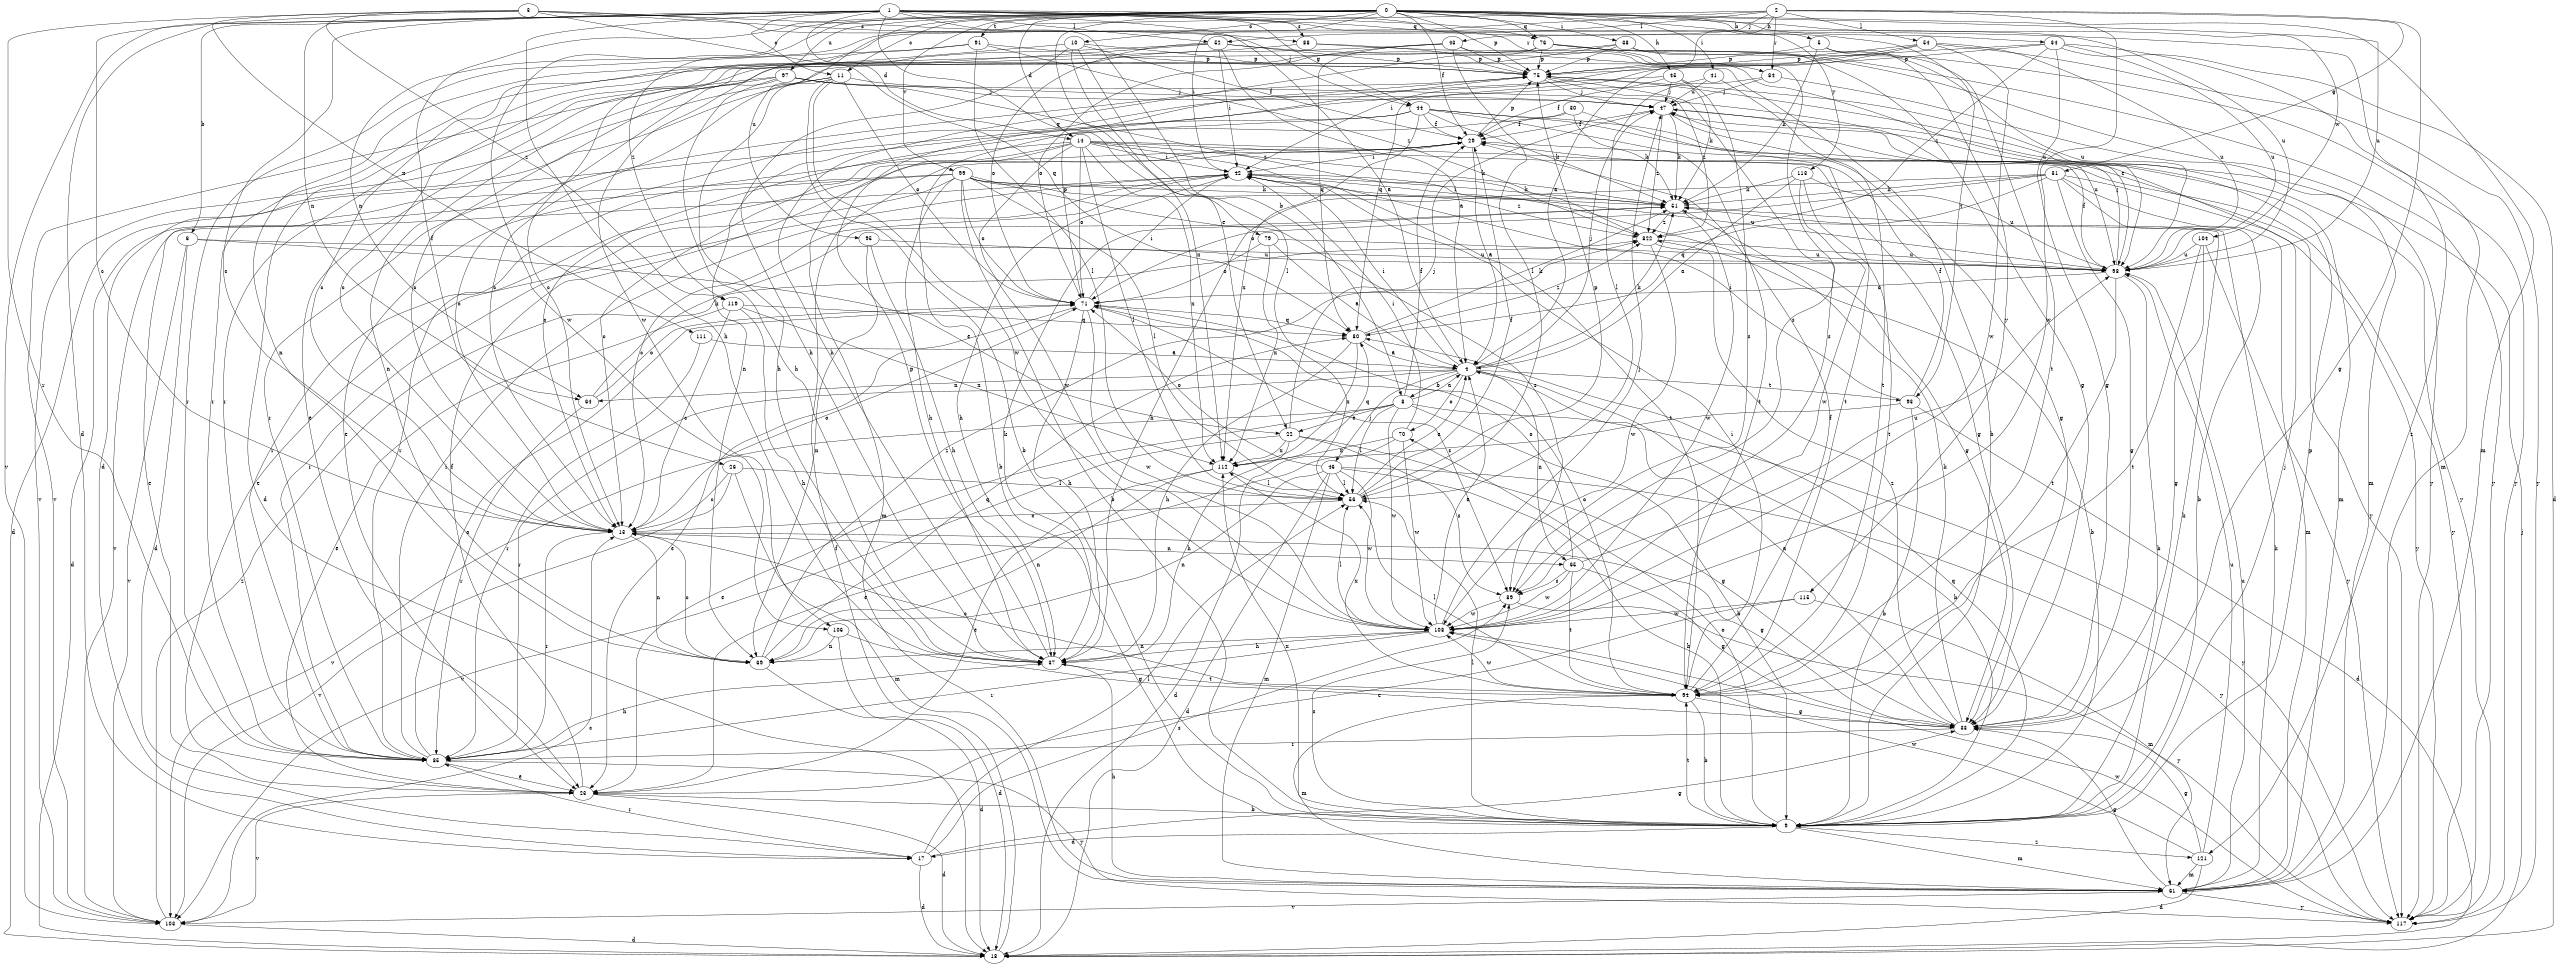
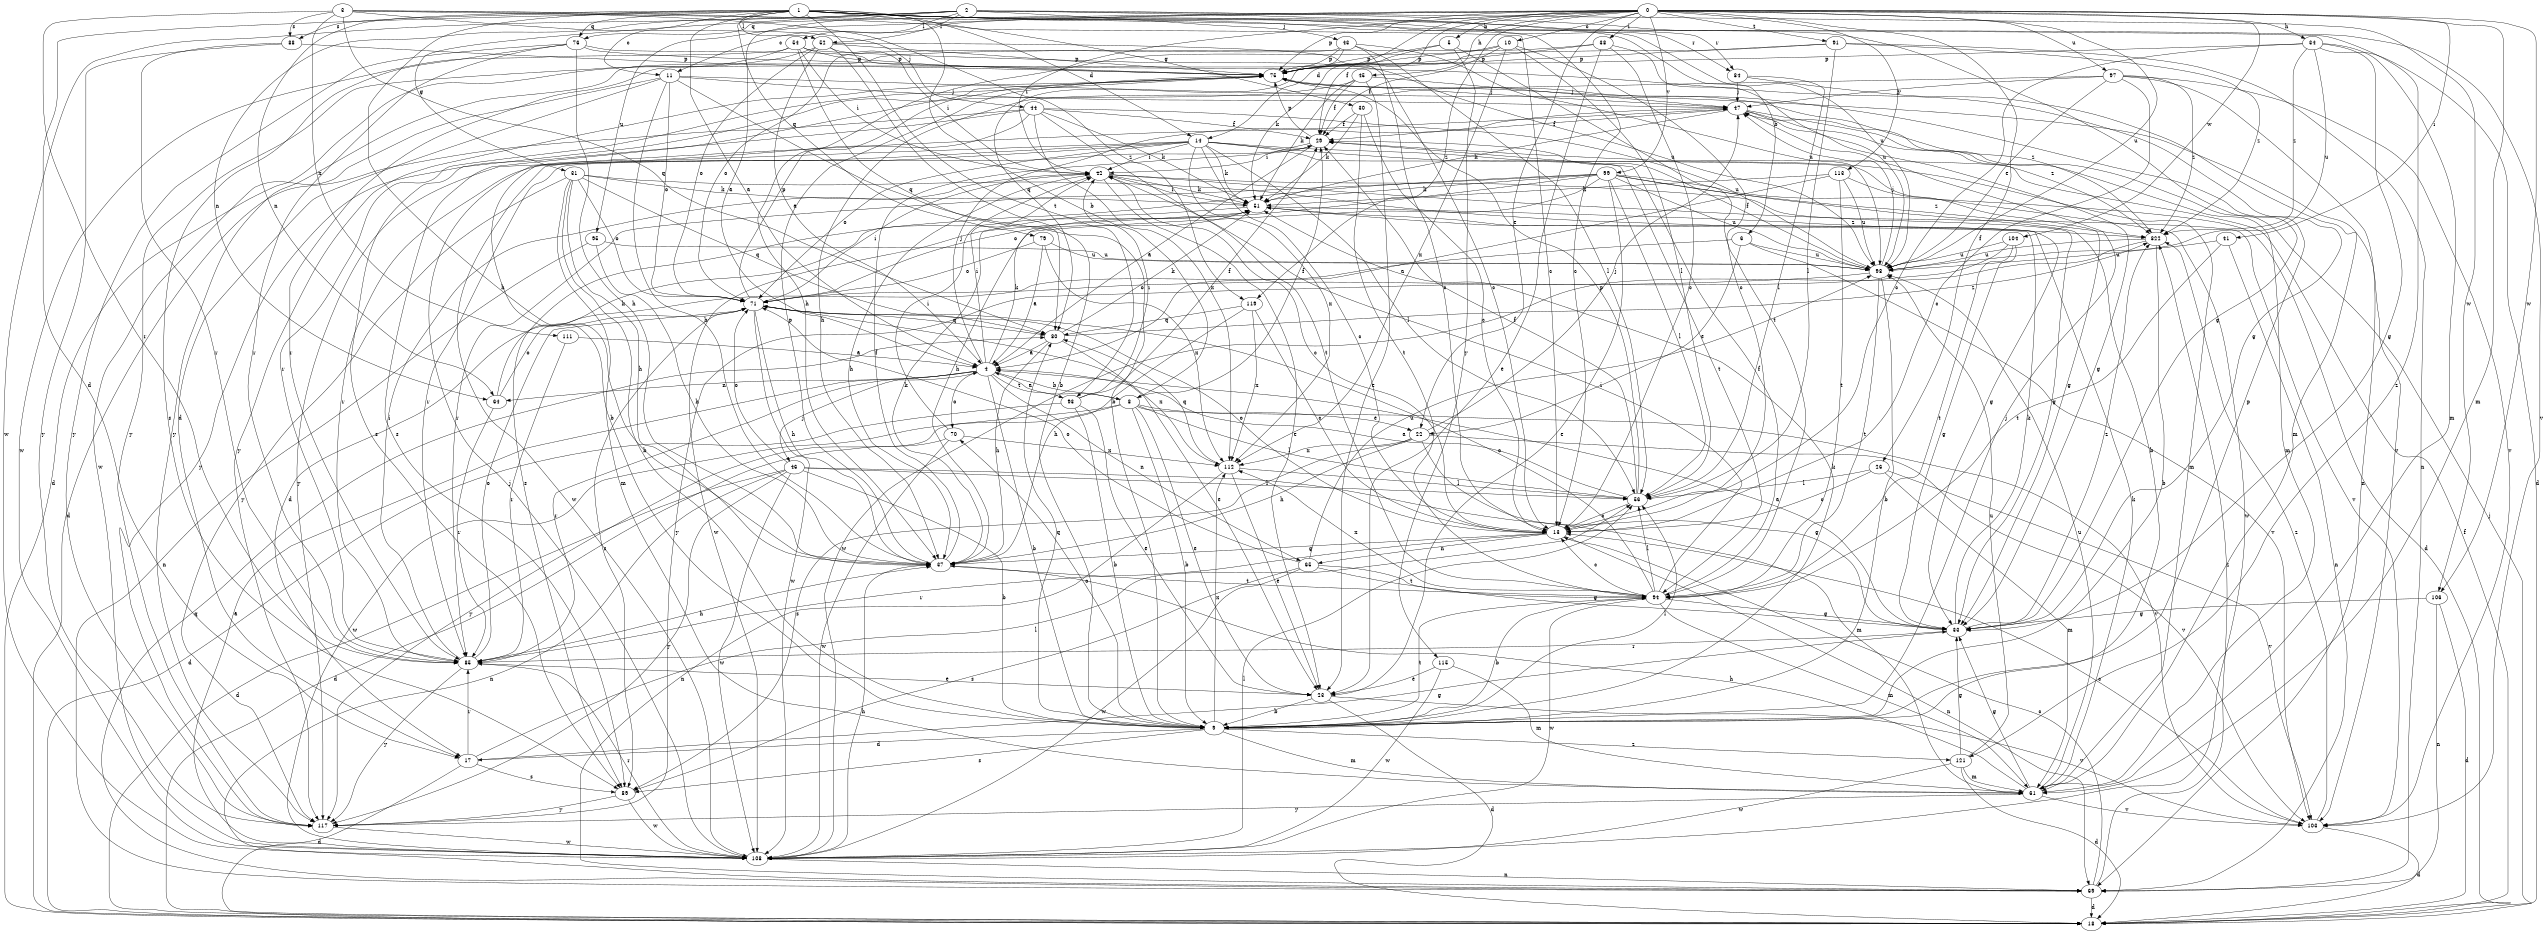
  strict digraph {
    0
    5
    10
    11
    14
    22
    26
    29
    34
    n10 [label=45]
    38
    41
    42
    61
    75
    76
    91
    95
    97
    98
    99
    104
    106
    113
    119
    51
    94
    115
    13
    37
    56
    112
    17
    103
    108
    9
    47
    71
    33
    85
    117
    89
    4
    18
    n45 [label=822]
    23
    n47 [label=69]
    80
    1
    6
    8
    30
    52
    64
    79
    84
    88
    93
    46
    65
    70
    2
    31
    43
    54
    3
    44
    111
    121
    0 -> 5 [label=b]
    0 -> 10 [label=c]
    0 -> 11 [label=c]
    0 -> 14 [label=d]
    0 -> 22 [label=e]
    0 -> 26 [label=f]
    0 -> 29 [label=f]
    0 -> 34 [label=h]
    0 -> n10 [label=h]
    0 -> 38 [label=i]
    0 -> 41 [label=i]
    0 -> 42 [label=i]
    0 -> 61 [label=m]
    0 -> 75 [label=p]
    0 -> 76 [label=q]
    0 -> 91 [label=t]
    0 -> 95 [label=u]
    0 -> 97 [label=u]
    0 -> 98 [label=u]
    0 -> 99 [label=v]
    0 -> 104 [label=w]
    0 -> 106 [label=w]
    0 -> 113 [label=y]
    0 -> 119 [label=z]
    5 -> 75 [label=p]
    5 -> 51 [label=k]
    5 -> 94 [label=t]
    5 -> 115 [label=y]
    10 -> 29 [label=f]
    10 -> 75 [label=p]
    10 -> 13 [label=c]
    10 -> 37 [label=h]
    10 -> 56 [label=l]
    10 -> 112 [label=x]
    11 -> 37 [label=h]
    11 -> 17 [label=d]
    11 -> 103 [label=v]
    11 -> 108 [label=w]
    11 -> 9 [label=b]
    11 -> 47 [label=j]
    11 -> 71 [label=o]
    14 -> 42 [label=i]
    14 -> 61 [label=m]
    14 -> 51 [label=k]
    14 -> 94 [label=t]
    14 -> 13 [label=c]
    14 -> 56 [label=l]
    14 -> 112 [label=x]
    14 -> 108 [label=w]
    14 -> 71 [label=o]
    14 -> 33 [label=g]
    14 -> 85 [label=r]
    14 -> 117 [label=y]
    22 -> 37 [label=h]
    22 -> 112 [label=x]
    22 -> 103 [label=v]
    22 -> 47 [label=j]
    22 -> 33 [label=g]
    22 -> 89 [label=s]
    26 -> 61 [label=m]
    26 -> 13 [label=c]
    26 -> 56 [label=l]
    26 -> 103 [label=v]
    29 -> 42 [label=i]
    29 -> 75 [label=p]
    29 -> 85 [label=r]
    29 -> 4 [label=a]
    34 -> 61 [label=m]
    34 -> 75 [label=p]
    34 -> 98 [label=u]
    34 -> 13 [label=c]
    34 -> 33 [label=g]
    34 -> 18 [label=d]
    34 -> n45 [label=z]
    n10 -> 29 [label=f]
    n10 -> 51 [label=k]
    n10 -> 47 [label=j]
    n10 -> 89 [label=s]
    n10 -> 23 [label=e]
    38 -> 75 [label=p]
    38 -> 98 [label=u]
    38 -> 13 [label=c]
    38 -> 117 [label=y]
    38 -> 23 [label=e]
-   41 -> 47 [label=u]
+   41 -> 98 [label=u]
    41 -> 94 [label=t]
    41 -> n47 [label=n]
    42 -> 51 [label=k]
    42 -> 13 [label=c]
    42 -> 37 [label=h]
    42 -> 103 [label=v]
    42 -> 33 [label=g]
    42 -> 23 [label=e]
    61 -> 98 [label=u]
    61 -> 51 [label=k]
    61 -> 37 [label=h]
    61 -> 103 [label=v]
    61 -> 33 [label=g]
    61 -> 117 [label=y]
    75 -> 47 [label=j]
    75 -> 85 [label=r]
    75 -> 117 [label=y]
    75 -> 89 [label=s]
    75 -> n45 [label=z]
    76 -> 75 [label=p]
    76 -> 37 [label=h]
    76 -> 33 [label=g]
    76 -> 85 [label=r]
    76 -> 117 [label=y]
    76 -> 89 [label=s]
    91 -> 75 [label=p]
    91 -> 56 [label=l]
    91 -> 85 [label=r]
    91 -> n45 [label=z]
    91 -> n47 [label=n]
    95 -> 98 [label=u]
    95 -> 37 [label=h]
    95 -> n47 [label=n]
    97 -> 98 [label=e]
    97 -> 13 [label=c]
    97 -> 37 [label=h]
    97 -> 103 [label=v]
    97 -> 47 [label=j]
    97 -> n45 [label=z]
    97 -> n47 [label=n]
    98 -> 29 [label=f]
    98 -> 94 [label=t]
    98 -> 9 [label=b]
    98 -> 47 [label=j]
    98 -> 71 [label=o]
    99 -> 98 [label=u]
    99 -> 51 [label=k]
    99 -> 37 [label=h]
    99 -> 56 [label=l]
    99 -> 9 [label=b]
    99 -> 71 [label=o]
    99 -> 85 [label=r]
    99 -> 89 [label=s]
    99 -> 18 [label=d]
    99 -> n45 [label=z]
    99 -> 23 [label=e]
    104 -> 98 [label=u]
    104 -> 94 [label=t]
    104 -> 33 [label=g]
    104 -> 117 [label=y]
    106 -> 33 [label=g]
    106 -> 18 [label=d]
    106 -> n47 [label=n]
    113 -> 98 [label=u]
    113 -> 51 [label=k]
    113 -> 94 [label=t]
    113 -> 108 [label=w]
    113 -> 4 [label=a]
    119 -> 13 [label=c]
    119 -> 37 [label=h]
    119 -> 112 [label=x]
-   119 -> 23 [label=e]
    119 -> 80 [label=q]
    51 -> 42 [label=i]
    51 -> 108 [label=w]
    51 -> n45 [label=z]
    94 -> 29 [label=f]
    94 -> 42 [label=i]
    94 -> 61 [label=m]
    94 -> 13 [label=c]
    94 -> 56 [label=l]
    94 -> 112 [label=x]
    94 -> 108 [label=w]
    94 -> 9 [label=b]
    94 -> 71 [label=o]
    94 -> 33 [label=g]
    115 -> 61 [label=m]
    115 -> 108 [label=w]
    115 -> 23 [label=e]
    13 -> 71 [label=o]
-   13 -> 33 [label=g]
+   13 -> 37 [label=g]
    13 -> 85 [label=r]
    13 -> n47 [label=n]
    13 -> 65 [label=n]
    37 -> 75 [label=p]
    37 -> 51 [label=k]
    37 -> 94 [label=t]
    56 -> 29 [label=f]
    56 -> 75 [label=p]
    56 -> 13 [label=c]
    56 -> 4 [label=a]
    112 -> 56 [label=l]
    112 -> 23 [label=e]
    112 -> n47 [label=n]
    112 -> 80 [label=q]
    17 -> 56 [label=l]
    17 -> 33 [label=g]
    17 -> 85 [label=r]
    17 -> 89 [label=s]
    17 -> 18 [label=d]
    103 -> 13 [label=c]
    103 -> 18 [label=d]
    103 -> n45 [label=z]
    108 -> 37 [label=h]
    108 -> 56 [label=l]
    108 -> 47 [label=j]
    108 -> 85 [label=r]
    108 -> 4 [label=a]
    108 -> n47 [label=n]
    9 -> 61 [label=m]
    9 -> 75 [label=p]
    9 -> 51 [label=k]
    9 -> 94 [label=t]
    9 -> 56 [label=l]
    9 -> 112 [label=x]
    9 -> 17 [label=d]
    9 -> 47 [label=j]
    9 -> 89 [label=s]
    9 -> 80 [label=q]
    9 -> 70 [label=o]
    9 -> 121 [label=z]
    47 -> 29 [label=f]
    47 -> 61 [label=m]
    47 -> 51 [label=k]
    47 -> 33 [label=g]
    47 -> n45 [label=z]
    71 -> 42 [label=i]
    71 -> 75 [label=p]
    71 -> 37 [label=h]
    71 -> 108 [label=w]
    71 -> 89 [label=s]
    71 -> 23 [label=e]
    71 -> 80 [label=q]
    33 -> 51 [label=k]
    33 -> 85 [label=r]
    33 -> 4 [label=a]
    33 -> n45 [label=z]
    85 -> 42 [label=i]
    85 -> 37 [label=h]
    85 -> 71 [label=o]
    85 -> 117 [label=y]
    85 -> 23 [label=e]
    117 -> 108 [label=w]
    89 -> 108 [label=w]
    89 -> 117 [label=y]
    4 -> 42 [label=i]
    4 -> 51 [label=k]
    4 -> 9 [label=b]
    4 -> 47 [label=j]
    4 -> 85 [label=r]
    4 -> 8 [label=b]
    4 -> 64 [label=n]
    4 -> 93 [label=t]
    4 -> 46 [label=j]
    4 -> 65 [label=n]
    4 -> 70 [label=o]
    18 -> 29 [label=f]
    18 -> 47 [label=j]
    n45 -> 98 [label=u]
    n45 -> 108 [label=w]
    n45 -> 9 [label=b]
-   23 -> 29 [label=f]
+   37 -> 29 [label=f]
    23 -> 103 [label=v]
    23 -> 9 [label=b]
    23 -> 18 [label=d]
    n47 -> 13 [label=c]
    n47 -> 18 [label=d]
    n47 -> n45 [label=z]
    n47 -> 80 [label=q]
    80 -> 51 [label=k]
    80 -> 37 [label=h]
    80 -> 112 [label=x]
    80 -> 4 [label=a]
    80 -> n45 [label=z]
    1 -> 11 [label=c]
    1 -> 14 [label=d]
    1 -> 76 [label=q]
    1 -> 98 [label=u]
    1 -> 13 [label=c]
    1 -> 37 [label=h]
    1 -> 17 [label=d]
    1 -> 103 [label=v]
    1 -> 4 [label=a]
    1 -> 6 [label=b]
    1 -> 8 [label=b]
-   1 -> 44 [label=g]
+   1 -> 30 [label=g]
    1 -> 52 [label=l]
    1 -> 64 [label=n]
    1 -> 79 [label=q]
    1 -> 84 [label=r]
    1 -> 88 [label=s]
    1 -> 93 [label=t]
    6 -> 22 [label=e]
    6 -> 98 [label=u]
    6 -> 17 [label=d]
    6 -> 103 [label=v]
    8 -> 22 [label=e]
    8 -> 29 [label=f]
    8 -> 56 [label=l]
    8 -> 103 [label=v]
    8 -> 108 [label=w]
    8 -> 9 [label=b]
    8 -> 117 [label=y]
    8 -> 4 [label=a]
    8 -> 23 [label=e]
    30 -> 29 [label=f]
    30 -> 51 [label=k]
    30 -> 94 [label=t]
    30 -> 13 [label=c]
    52 -> 42 [label=i]
    52 -> 75 [label=p]
    52 -> 13 [label=c]
    52 -> 9 [label=b]
    52 -> 71 [label=o]
    52 -> 4 [label=a]
    52 -> 18 [label=d]
    64 -> 51 [label=k]
    64 -> 71 [label=o]
    64 -> 85 [label=r]
    79 -> 98 [label=u]
    79 -> 112 [label=x]
    79 -> 71 [label=o]
    79 -> 4 [label=a]
    84 -> 61 [label=m]
    84 -> 56 [label=l]
    84 -> 47 [label=j]
    88 -> 75 [label=p]
    88 -> 85 [label=r]
    88 -> 117 [label=y]
    93 -> 29 [label=f]
    93 -> 42 [label=i]
    93 -> 9 [label=b]
    93 -> 18 [label=d]
    93 -> 23 [label=e]
    46 -> 61 [label=m]
    46 -> 56 [label=l]
    46 -> 108 [label=w]
    46 -> 9 [label=b]
    46 -> 71 [label=o]
    46 -> 117 [label=y]
    46 -> 18 [label=d]
    46 -> n47 [label=n]
    65 -> 98 [label=u]
    65 -> 94 [label=t]
    65 -> 108 [label=w]
    65 -> 71 [label=o]
    65 -> 33 [label=g]
    65 -> 89 [label=s]
    70 -> 42 [label=i]
    70 -> 112 [label=x]
    70 -> 108 [label=w]
    70 -> 18 [label=d]
    2 -> 106 [label=w]
    2 -> 108 [label=w]
    2 -> 33 [label=g]
    2 -> 4 [label=a]
    2 -> 52 [label=l]
    2 -> 64 [label=n]
    2 -> 84 [label=r]
    2 -> 31 [label=g]
    2 -> 43 [label=j]
    2 -> 54 [label=l]
    31 -> 61 [label=m]
    31 -> 51 [label=k]
    31 -> 37 [label=h]
    31 -> 9 [label=b]
    31 -> 71 [label=o]
    31 -> 33 [label=g]
    31 -> 117 [label=y]
    31 -> 80 [label=q]
    43 -> 75 [label=p]
    43 -> 98 [label=u]
    43 -> 13 [label=c]
    43 -> 56 [label=l]
    43 -> 71 [label=o]
    43 -> 80 [label=q]
    54 -> 42 [label=i]
    54 -> 75 [label=p]
    54 -> 98 [label=u]
    54 -> 108 [label=w]
    54 -> 117 [label=y]
    54 -> 80 [label=q]
    3 -> 119 [label=z]
    3 -> 13 [label=c]
    3 -> 85 [label=r]
    3 -> 80 [label=q]
    3 -> 88 [label=s]
    3 -> 44 [label=j]
    3 -> 111 [label=x]
    3 -> 121 [label=z]
    44 -> 29 [label=f]
    44 -> 98 [label=u]
    44 -> 51 [label=k]
    44 -> 94 [label=t]
    44 -> 112 [label=x]
    44 -> 9 [label=b]
    44 -> 117 [label=y]
    44 -> 18 [label=d]
    111 -> 85 [label=r]
    111 -> 4 [label=a]
    121 -> 61 [label=m]
    121 -> 98 [label=u]
    121 -> 108 [label=w]
    121 -> 33 [label=g]
    121 -> 18 [label=d]
  }
